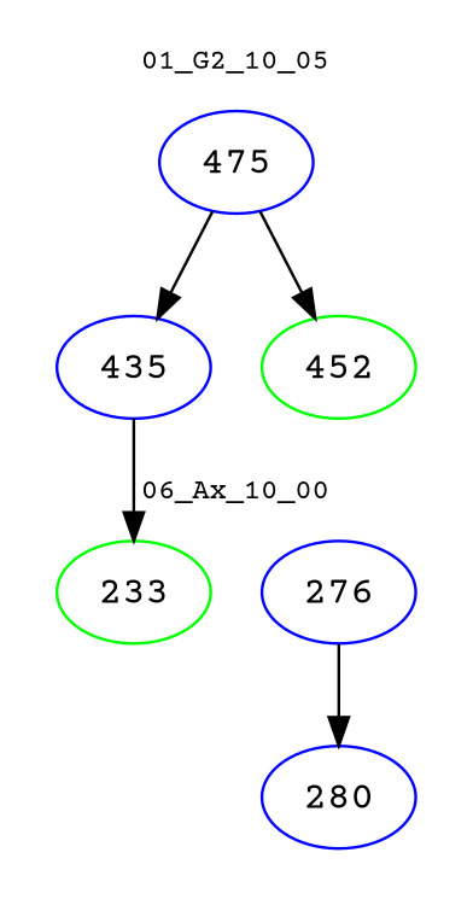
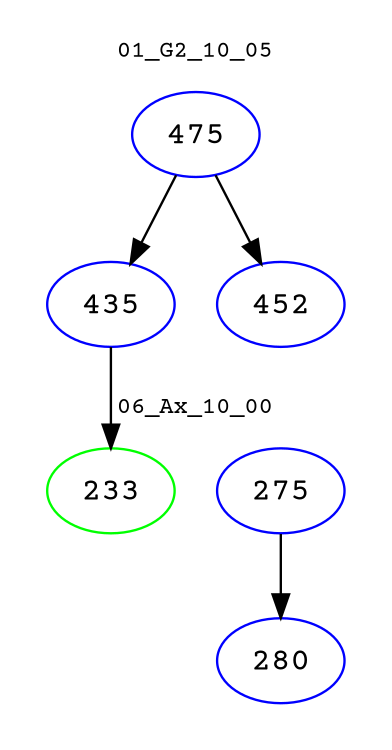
  digraph {
    fontname="Courier Prime"
    node [color=blue fontname="Courier Prime"]
    edge [color=black fontname="Courier Prime"]
-   n1 [label=276]
+   n1 [label=275]
    n2 [color=green label=233]
    n3 [label=280]
    n4 [label=475]
    n5 [label=435]
-   n6 [color=green label=452]
+   n6 [label=452]
    subgraph cluster_1 {
      color=white
      fontsize=10
      label="06_Ax_10_00"
      n1
      n2
      n3
    }
    subgraph cluster_2 {
      color=white
      fontsize=10
      label="01_G2_10_05"
      n4
      n5
      n6
    }
    n1 -> n3
    n4 -> n5
    n4 -> n6
    n5 -> n2
  }
